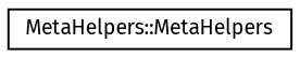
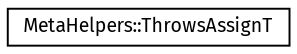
  digraph {
    rankdir=LR
    fontname="Fira Sans"
-   n1 [color=black fillcolor=white fontname="Fira Sans" fontsize=10 height=0.2 label="MetaHelpers::MetaHelpers" shape=record style=filled width=0.4]
+   n1 [color=black fillcolor=white fontname="Fira Sans" fontsize=10 height=0.2 label="MetaHelpers::ThrowsAssignT" shape=record style=filled width=0.4]
  }
